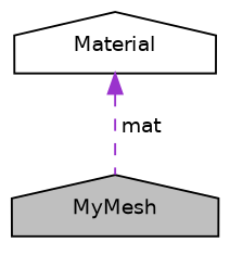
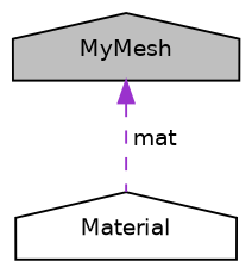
  digraph {
    node [color=black fontname=Helvetica fontsize=10 shape=house style=filled]
    n1 [fillcolor=grey75 fontcolor=black height=0.2 label=MyMesh width=0.4]
    n2 [fillcolor=white height=0.2 label=Material width=0.4]
-   n2 -> n1 [color=darkorchid3 dir=back fontname=Helvetica fontsize=10 label=" mat" labelfontname=Helvetica labelfontsize=10 style=dashed]
+   n1 -> n2 [color=darkorchid3 dir=back fontname=Helvetica fontsize=10 label=" mat" labelfontname=Helvetica labelfontsize=10 style=dashed]
  }
